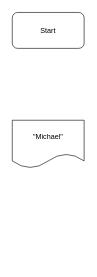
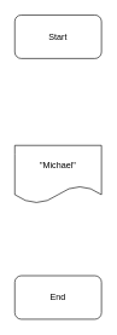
  <mxCell id="0" />
  <mxCell id="1" parent="0" />
  <mxCell id="2" value="Start" style="rounded=1;whiteSpace=wrap;html=1;" parent="1" vertex="1"><mxGeometry x="20" y="20" width="120" height="60" as="geometry" /></mxCell>
+ <mxCell id="3" value="End" style="rounded=1;whiteSpace=wrap;html=1;" parent="1" vertex="1"><mxGeometry x="20" y="380" width="120" height="60" as="geometry" /></mxCell>
  <mxCell id="4" value="&quot;Michael&quot;" style="shape=document;whiteSpace=wrap;html=1;boundedLbl=1;" vertex="1" parent="1"><mxGeometry x="20" y="200" width="120" height="80" as="geometry" /></mxCell>
